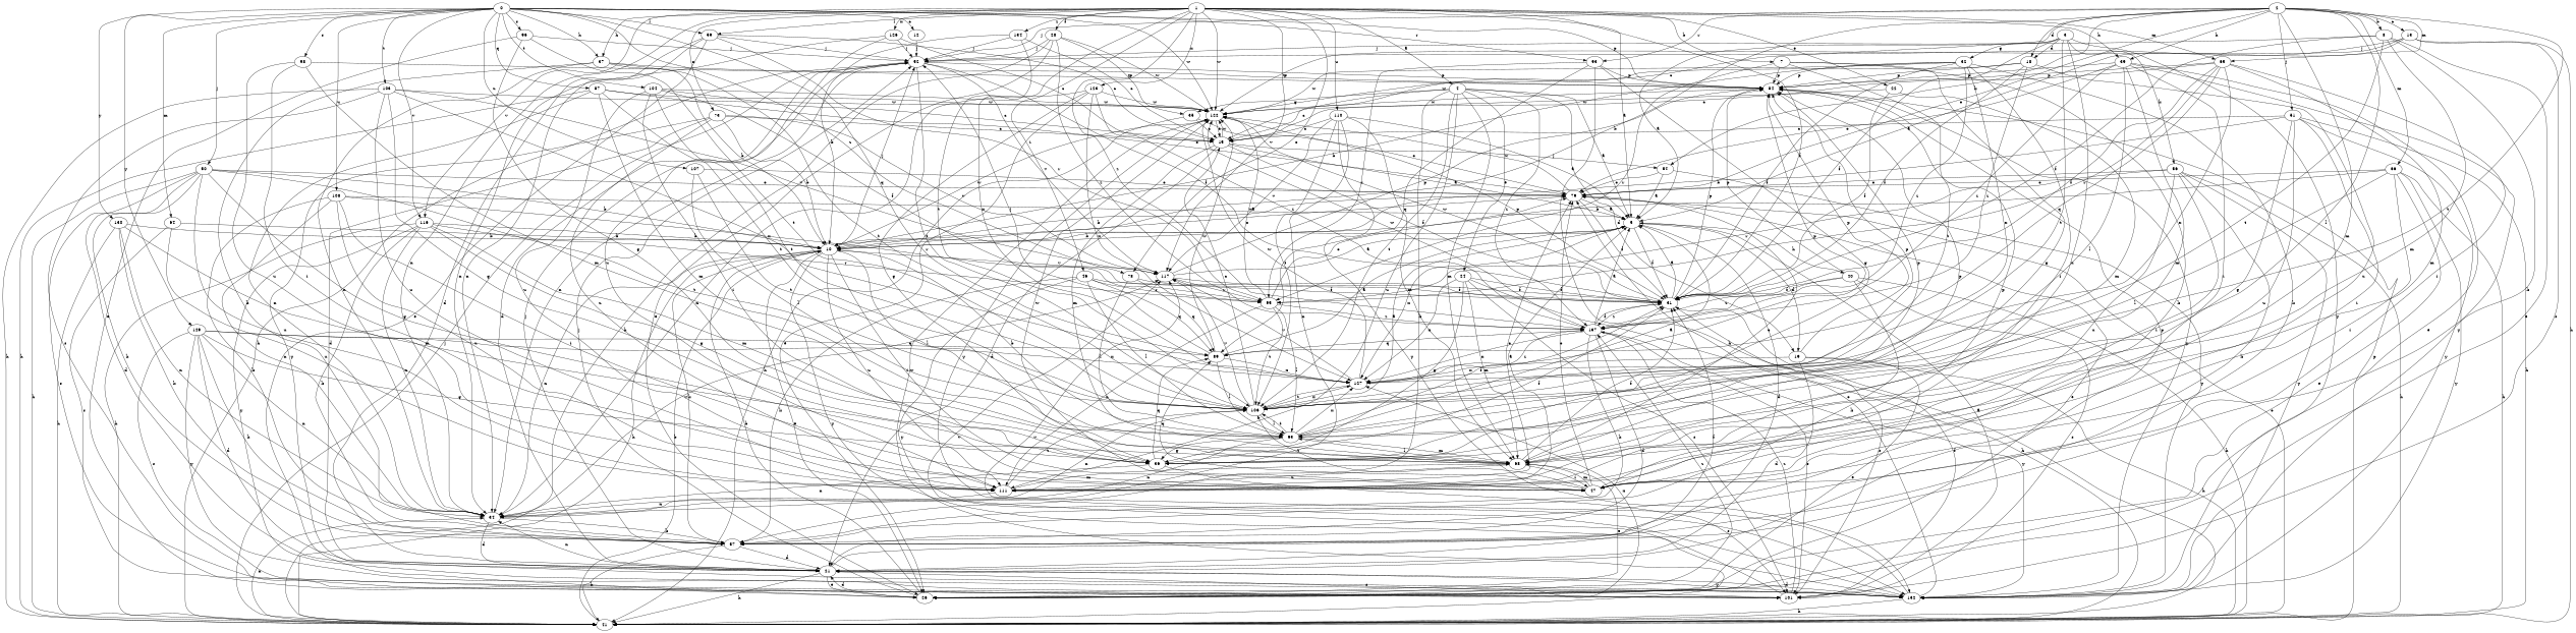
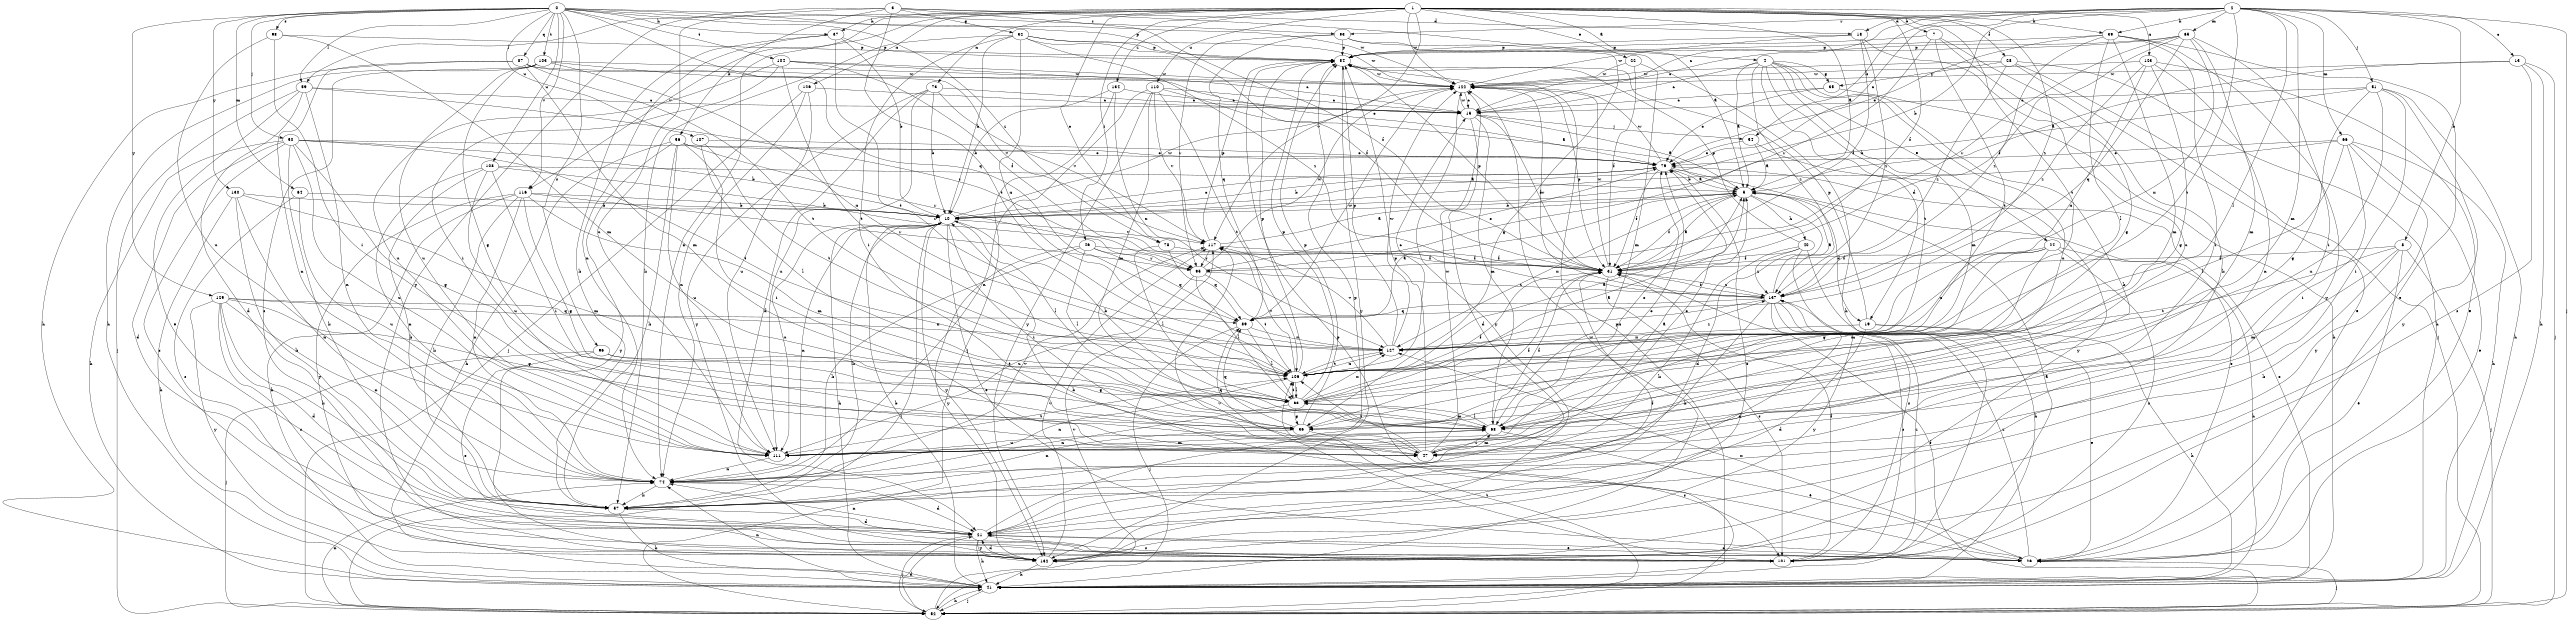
  strict digraph {
    0
-   12
    37
    50
    59
    64
    78
    84
    87
    89
    93
    96
    98
    103
    104
    107
    108
    116
    122
    129
    130
    52
-   74 [label=34]
+   74
    106
    10
    57
    79
    111
    21
    36
    41
    101
    15
    95
    26
    31
    63
    132
    68
    5
    127
    47
    117
    1
    4
    7
    22
    28
    39
    46
    65
    73
    110
    123
    126
    134
    137
    19
    24
    35
    40
    2
    8
    13
    18
    51
    54
    66
    3
    32
    56
-   0 -> 12 [label=c]
    0 -> 37 [label=h]
    0 -> 50 [label=j]
    0 -> 59 [label=l]
    0 -> 64 [label=m]
    0 -> 78 [label=z]
    0 -> 84 [label=p]
    0 -> 87 [label=q]
    0 -> 89 [label=q]
    0 -> 93 [label=r]
    0 -> 96 [label=s]
    0 -> 98 [label=s]
    0 -> 103 [label=t]
    0 -> 104 [label=t]
    0 -> 107 [label=u]
    0 -> 108 [label=u]
    0 -> 116 [label=v]
    0 -> 122 [label=w]
    0 -> 129 [label=y]
    0 -> 130 [label=y]
-   12 -> 52 [label=j]
    37 -> 84 [label=p]
    37 -> 74 [label=n]
    37 -> 106 [label=t]
    37 -> 10 [label=b]
    37 -> 57 [label=k]
    50 -> 106 [label=t]
    50 -> 10 [label=b]
    50 -> 57 [label=k]
    50 -> 79 [label=o]
    50 -> 111 [label=u]
    50 -> 21 [label=d]
    50 -> 36 [label=g]
    50 -> 41 [label=h]
    50 -> 101 [label=s]
    59 -> 52 [label=j]
    59 -> 74 [label=n]
    59 -> 21 [label=d]
    59 -> 15 [label=c]
    59 -> 95 [label=r]
    59 -> 26 [label=e]
    64 -> 10 [label=b]
    64 -> 111 [label=u]
    64 -> 101 [label=s]
    78 -> 89 [label=q]
    78 -> 31 [label=f]
    78 -> 63 [label=l]
    84 -> 122 [label=w]
    84 -> 132 [label=y]
    87 -> 122 [label=w]
    87 -> 74 [label=n]
    87 -> 106 [label=t]
    87 -> 79 [label=o]
    87 -> 41 [label=h]
    87 -> 68 [label=m]
    89 -> 122 [label=w]
    89 -> 52 [label=j]
    89 -> 63 [label=l]
    89 -> 5 [label=a]
    89 -> 127 [label=x]
    93 -> 84 [label=p]
    93 -> 89 [label=q]
    93 -> 36 [label=g]
    93 -> 41 [label=h]
    93 -> 95 [label=r]
    96 -> 52 [label=j]
    96 -> 106 [label=t]
    96 -> 36 [label=g]
    96 -> 26 [label=e]
    98 -> 84 [label=p]
    98 -> 111 [label=u]
    98 -> 68 [label=m]
    98 -> 47 [label=i]
    103 -> 122 [label=w]
    103 -> 111 [label=u]
    103 -> 36 [label=g]
    103 -> 41 [label=h]
    103 -> 101 [label=s]
    103 -> 127 [label=x]
    103 -> 117 [label=v]
    104 -> 122 [label=w]
    104 -> 106 [label=t]
    104 -> 111 [label=u]
    104 -> 15 [label=c]
    104 -> 31 [label=f]
    104 -> 47 [label=i]
    107 -> 106 [label=t]
    107 -> 79 [label=o]
    107 -> 63 [label=l]
    108 -> 74 [label=n]
    108 -> 57 [label=k]
    108 -> 111 [label=u]
    108 -> 95 [label=r]
    108 -> 5 [label=a]
    108 -> 47 [label=i]
    116 -> 74 [label=n]
    116 -> 10 [label=b]
    116 -> 57 [label=k]
    116 -> 36 [label=g]
    116 -> 41 [label=h]
    116 -> 95 [label=r]
    116 -> 132 [label=y]
    116 -> 68 [label=m]
    122 -> 15 [label=c]
    122 -> 31 [label=p]
    122 -> 132 [label=y]
    129 -> 89 [label=q]
    129 -> 74 [label=n]
    129 -> 57 [label=k]
    129 -> 21 [label=d]
    129 -> 36 [label=g]
    129 -> 101 [label=s]
    129 -> 132 [label=y]
    129 -> 127 [label=x]
    130 -> 74 [label=n]
    130 -> 10 [label=b]
    130 -> 57 [label=k]
    130 -> 41 [label=h]
    130 -> 68 [label=m]
    52 -> 84 [label=p]
    52 -> 74 [label=n]
    52 -> 106 [label=t]
    52 -> 21 [label=d]
    52 -> 41 [label=h]
    52 -> 31 [label=f]
    52 -> 117 [label=v]
    74 -> 57 [label=k]
    74 -> 21 [label=d]
    74 -> 117 [label=v]
    106 -> 84 [label=p]
    106 -> 74 [label=n]
    106 -> 15 [label=c]
    106 -> 63 [label=l]
    106 -> 5 [label=a]
    106 -> 127 [label=x]
    106 -> 117 [label=v]
    10 -> 122 [label=w]
    10 -> 52 [label=j]
    10 -> 74 [label=n]
    10 -> 57 [label=k]
    10 -> 79 [label=o]
    10 -> 111 [label=u]
    10 -> 41 [label=h]
    10 -> 26 [label=e]
    10 -> 63 [label=l]
    10 -> 132 [label=y]
    10 -> 47 [label=i]
    10 -> 117 [label=v]
    57 -> 21 [label=d]
    57 -> 41 [label=h]
    79 -> 122 [label=w]
    79 -> 10 [label=b]
    79 -> 26 [label=e]
    79 -> 31 [label=f]
    79 -> 5 [label=a]
    111 -> 74 [label=n]
    111 -> 106 [label=t]
    111 -> 79 [label=o]
    111 -> 68 [label=m]
    111 -> 5 [label=a]
    21 -> 84 [label=p]
    21 -> 52 [label=j]
    21 -> 74 [label=n]
    21 -> 41 [label=h]
    21 -> 101 [label=s]
    21 -> 26 [label=e]
    21 -> 31 [label=f]
    21 -> 132 [label=y]
    36 -> 84 [label=p]
    36 -> 89 [label=q]
    36 -> 74 [label=n]
    36 -> 101 [label=s]
    36 -> 31 [label=f]
    41 -> 84 [label=p]
    41 -> 122 [label=w]
    41 -> 52 [label=j]
    41 -> 74 [label=n]
    41 -> 10 [label=b]
    41 -> 79 [label=o]
    101 -> 31 [label=f]
    101 -> 5 [label=a]
    101 -> 117 [label=v]
    101 -> 137 [label=z]
    15 -> 122 [label=w]
    15 -> 21 [label=d]
    15 -> 31 [label=f]
    15 -> 68 [label=m]
    15 -> 5 [label=a]
    15 -> 54 [label=j]
    95 -> 122 [label=w]
    95 -> 106 [label=t]
    95 -> 79 [label=o]
    95 -> 111 [label=u]
    95 -> 63 [label=l]
    95 -> 137 [label=z]
    26 -> 52 [label=j]
    26 -> 10 [label=b]
    26 -> 21 [label=d]
    26 -> 127 [label=x]
    26 -> 137 [label=z]
    31 -> 84 [label=p]
    31 -> 122 [label=w]
    31 -> 101 [label=s]
    31 -> 5 [label=a]
    31 -> 137 [label=z]
    63 -> 84 [label=p]
    63 -> 74 [label=n]
    63 -> 106 [label=t]
    63 -> 10 [label=b]
    63 -> 36 [label=g]
    63 -> 31 [label=f]
    63 -> 68 [label=m]
    63 -> 5 [label=a]
    63 -> 127 [label=x]
    132 -> 79 [label=o]
    132 -> 21 [label=d]
    132 -> 41 [label=h]
    132 -> 117 [label=v]
    68 -> 79 [label=o]
    68 -> 111 [label=u]
    68 -> 26 [label=e]
    68 -> 31 [label=f]
    68 -> 63 [label=l]
    68 -> 47 [label=i]
    5 -> 10 [label=b]
    5 -> 21 [label=d]
    5 -> 31 [label=f]
    5 -> 127 [label=x]
    5 -> 19 [label=d]
    5 -> 40 [label=h]
    127 -> 84 [label=p]
    127 -> 122 [label=w]
    127 -> 106 [label=t]
    127 -> 117 [label=v]
    127 -> 137 [label=z]
    47 -> 84 [label=p]
    47 -> 89 [label=q]
    47 -> 122 [label=w]
    47 -> 106 [label=t]
    47 -> 79 [label=o]
    47 -> 68 [label=m]
    117 -> 84 [label=p]
    117 -> 95 [label=r]
    117 -> 31 [label=f]
    117 -> 5 [label=a]
    1 -> 37 [label=h]
    1 -> 59 [label=l]
    1 -> 78 [label=o]
    1 -> 116 [label=v]
    1 -> 122 [label=w]
    1 -> 74 [label=n]
    1 -> 106 [label=t]
    1 -> 31 [label=f]
    1 -> 5 [label=a]
    1 -> 117 [label=v]
    1 -> 4 [label=a]
    1 -> 7 [label=b]
    1 -> 22 [label=e]
    1 -> 28 [label=f]
    1 -> 39 [label=h]
    1 -> 46 [label=i]
-   1 -> 65 [label=m]
    1 -> 73 [label=n]
    1 -> 110 [label=u]
    1 -> 123 [label=x]
    1 -> 126 [label=x]
    1 -> 134 [label=z]
    1 -> 137 [label=z]
    4 -> 106 [label=t]
    4 -> 57 [label=k]
    4 -> 111 [label=u]
    4 -> 15 [label=c]
    4 -> 68 [label=m]
    4 -> 5 [label=a]
    4 -> 137 [label=z]
    4 -> 19 [label=d]
    4 -> 24 [label=e]
    4 -> 35 [label=g]
    7 -> 84 [label=p]
    7 -> 106 [label=t]
    7 -> 57 [label=k]
    7 -> 36 [label=g]
    7 -> 95 [label=r]
    22 -> 122 [label=w]
    22 -> 31 [label=f]
    22 -> 68 [label=m]
    28 -> 122 [label=w]
    28 -> 52 [label=j]
    28 -> 41 [label=h]
    28 -> 26 [label=e]
    28 -> 137 [label=z]
    28 -> 35 [label=y]
    39 -> 84 [label=p]
    39 -> 79 [label=o]
    39 -> 26 [label=e]
    39 -> 63 [label=l]
    39 -> 132 [label=y]
    39 -> 68 [label=m]
    39 -> 47 [label=i]
    39 -> 137 [label=z]
    46 -> 89 [label=q]
    46 -> 57 [label=k]
    46 -> 95 [label=r]
    46 -> 31 [label=f]
    46 -> 63 [label=l]
    46 -> 132 [label=y]
    65 -> 84 [label=p]
    65 -> 89 [label=q]
    65 -> 15 [label=c]
    65 -> 95 [label=r]
    65 -> 31 [label=f]
    65 -> 68 [label=m]
    65 -> 127 [label=x]
    65 -> 47 [label=i]
    73 -> 10 [label=b]
    73 -> 111 [label=u]
    73 -> 21 [label=d]
    73 -> 15 [label=c]
    73 -> 132 [label=y]
    73 -> 117 [label=v]
    110 -> 74 [label=n]
    110 -> 106 [label=t]
    110 -> 15 [label=c]
    110 -> 132 [label=y]
    110 -> 68 [label=m]
    110 -> 5 [label=a]
    110 -> 117 [label=v]
    123 -> 122 [label=w]
    123 -> 74 [label=n]
    123 -> 36 [label=g]
    123 -> 26 [label=e]
    123 -> 127 [label=x]
    123 -> 137 [label=z]
    126 -> 52 [label=j]
    126 -> 74 [label=n]
    126 -> 111 [label=u]
    126 -> 15 [label=c]
    134 -> 52 [label=j]
    134 -> 10 [label=b]
    134 -> 15 [label=c]
    134 -> 127 [label=x]
    137 -> 89 [label=q]
    137 -> 122 [label=w]
    137 -> 57 [label=k]
    137 -> 21 [label=d]
    137 -> 101 [label=s]
    137 -> 31 [label=f]
    137 -> 132 [label=y]
    137 -> 5 [label=a]
    137 -> 127 [label=x]
    19 -> 84 [label=p]
    19 -> 21 [label=d]
    19 -> 41 [label=h]
    19 -> 26 [label=e]
    19 -> 127 [label=x]
    24 -> 36 [label=g]
    24 -> 41 [label=h]
    24 -> 101 [label=s]
    24 -> 31 [label=f]
    24 -> 68 [label=m]
    24 -> 127 [label=x]
    35 -> 79 [label=o]
    35 -> 41 [label=h]
    35 -> 15 [label=c]
    40 -> 84 [label=p]
    40 -> 57 [label=k]
    40 -> 41 [label=h]
    40 -> 101 [label=s]
    40 -> 31 [label=f]
    40 -> 137 [label=z]
    2 -> 93 [label=r]
    2 -> 52 [label=j]
    2 -> 106 [label=t]
    2 -> 10 [label=b]
    2 -> 79 [label=o]
    2 -> 15 [label=c]
    2 -> 63 [label=l]
    2 -> 68 [label=m]
    2 -> 39 [label=h]
    2 -> 65 [label=m]
    2 -> 8 [label=b]
    2 -> 13 [label=c]
    2 -> 18 [label=d]
    2 -> 51 [label=j]
    2 -> 54 [label=k]
    2 -> 66 [label=m]
    8 -> 52 [label=j]
    8 -> 106 [label=t]
    8 -> 57 [label=k]
    8 -> 26 [label=e]
    8 -> 31 [label=f]
    8 -> 68 [label=m]
    13 -> 122 [label=w]
    13 -> 52 [label=j]
    13 -> 41 [label=h]
    13 -> 101 [label=s]
    13 -> 5 [label=a]
    18 -> 84 [label=p]
    18 -> 122 [label=w]
    18 -> 111 [label=u]
    18 -> 31 [label=f]
    18 -> 137 [label=z]
    51 -> 10 [label=b]
    51 -> 111 [label=u]
    51 -> 36 [label=g]
    51 -> 41 [label=h]
    51 -> 15 [label=c]
    51 -> 132 [label=y]
    51 -> 47 [label=i]
    54 -> 79 [label=o]
    54 -> 132 [label=y]
    54 -> 5 [label=a]
    66 -> 10 [label=b]
    66 -> 79 [label=o]
    66 -> 41 [label=h]
    66 -> 26 [label=e]
    66 -> 63 [label=l]
    66 -> 132 [label=y]
    66 -> 47 [label=i]
    3 -> 106 [label=t]
    3 -> 111 [label=u]
    3 -> 31 [label=f]
    3 -> 132 [label=y]
    3 -> 5 [label=a]
    3 -> 18 [label=d]
    3 -> 32 [label=g]
    3 -> 56 [label=k]
    32 -> 84 [label=p]
    32 -> 122 [label=w]
    32 -> 10 [label=b]
    32 -> 57 [label=k]
    32 -> 31 [label=f]
    32 -> 127 [label=x]
    32 -> 47 [label=i]
    32 -> 137 [label=z]
    56 -> 57 [label=k]
    56 -> 79 [label=o]
    56 -> 111 [label=u]
    56 -> 41 [label=h]
    56 -> 95 [label=r]
    56 -> 132 [label=y]
    56 -> 47 [label=i]
  }
